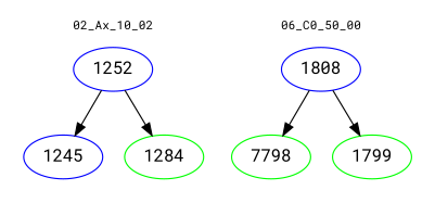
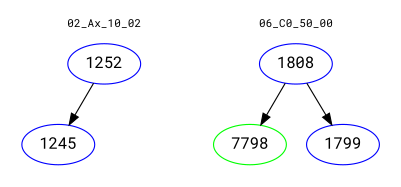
  digraph {
    fontname="Roboto Mono"
    node [color=blue fontname="Roboto Mono"]
    edge [color=black fontname="Roboto Mono"]
    n1 [label=1252]
    n2 [label=1245]
-   n3 [color=green label=1284]
    n4 [label=1808]
    n5 [color=green label=7798]
-   n6 [color=green label=1799]
+   n6 [label=1799]
    subgraph cluster_1 {
      color=white
      fontsize=10
      label="02_Ax_10_02"
      n1
      n2
-     n3
    }
    subgraph cluster_2 {
      color=white
      fontsize=10
      label="06_C0_50_00"
      n4
      n5
      n6
    }
    n1 -> n2
-   n1 -> n3
    n4 -> n5
    n4 -> n6
  }
